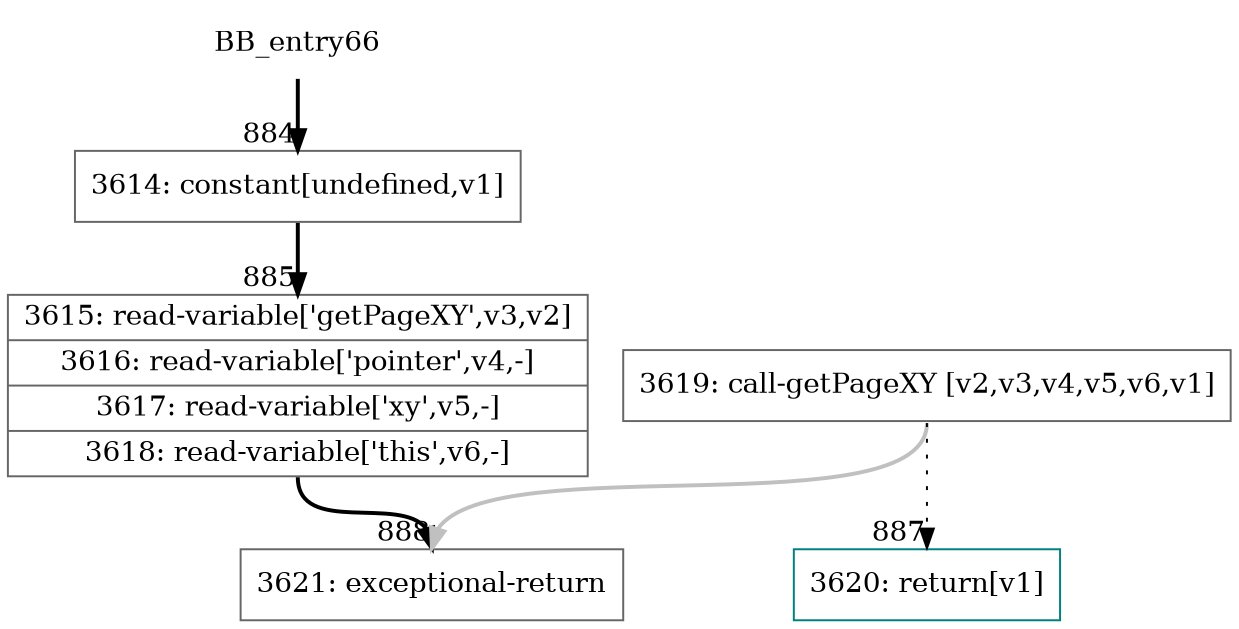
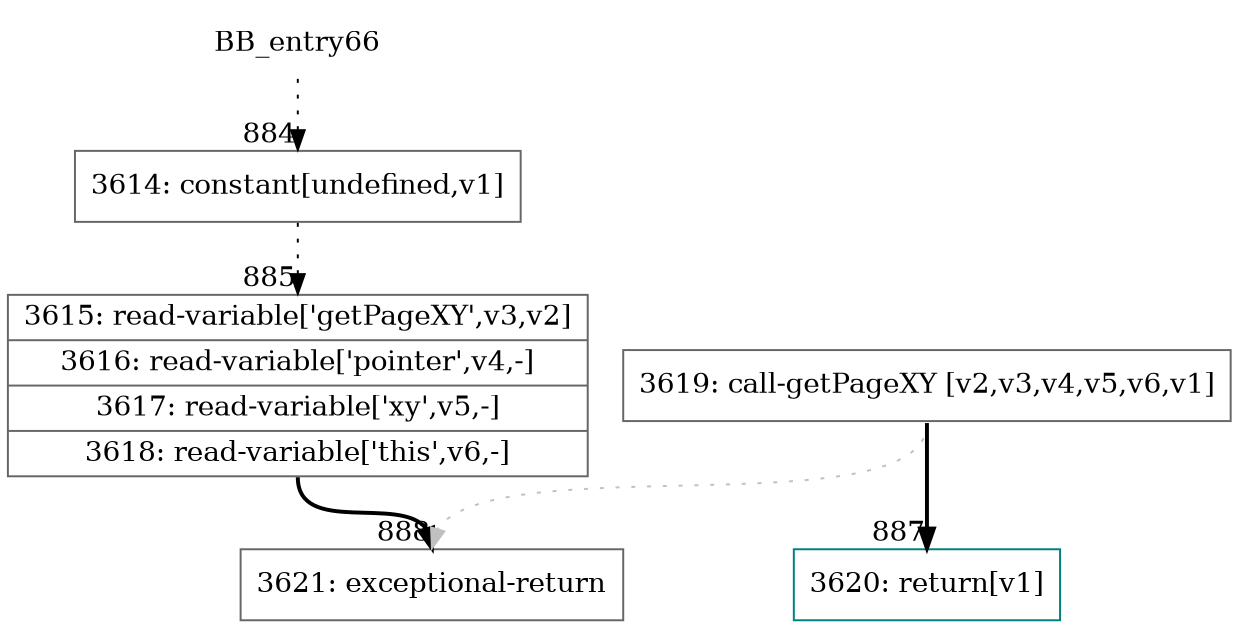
  digraph {
    rankdir=TD
    node [color=gray40 shape=record]
    edge [headport=n style=dotted tailport=s]
    n1 [label=BB_entry66 shape=none]
    n2 [label="{3614: constant[undefined,v1]}"]
    n3 [label="{3615: read-variable['getPageXY',v3,v2]|3616: read-variable['pointer',v4,-]|3617: read-variable['xy',v5,-]|3618: read-variable['this',v6,-]}"]
    n4 [label="{3621: exceptional-return}"]
    n5 [label="{3619: call-getPageXY [v2,v3,v4,v5,v6,v1]}"]
    n6 [color=teal label="{3620: return[v1]}"]
-   n1 -> n2 [headlabel="    884" style=bold]
-   n2 -> n3 [headlabel="      885" style=bold]
+   n1 -> n2 [headlabel="    884"]
+   n2 -> n3 [headlabel="      885"]
    n3 -> n4 [color=black headlabel="      888" style=bold]
-   n5 -> n4 [color=gray style=bold]
-   n5 -> n6 [headlabel="      887"]
+   n5 -> n4 [color=gray]
+   n5 -> n6 [headlabel="      887" style=bold]
  }
